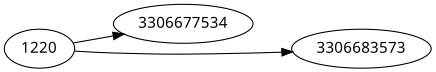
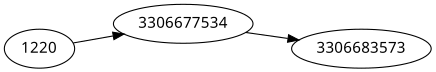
  strict digraph {
    fontname="Noto Sans"
    rankdir=LR
    node [fontname="Noto Sans"]
    edge [fontname="Noto Sans"]
    1220
    3306677534
    3306683573
    1220 -> 3306677534
-   1220 -> 3306683573
+   3306677534 -> 3306683573
  }
